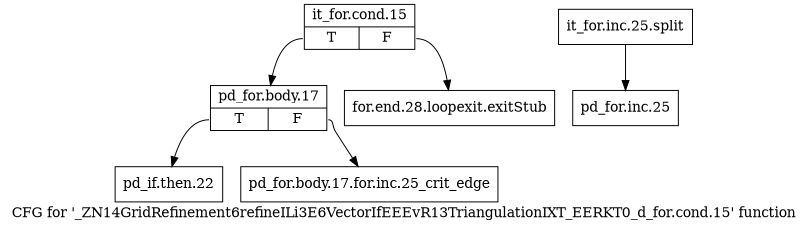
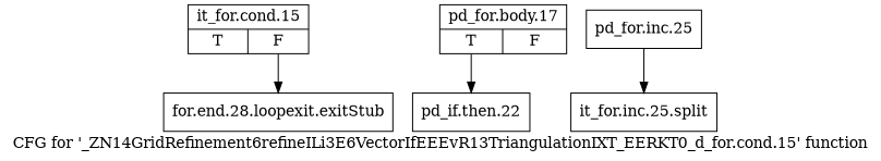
  digraph {
    label="CFG for '_ZN14GridRefinement6refineILi3E6VectorIfEEEvR13TriangulationIXT_EERKT0_d_for.cond.15' function"
    node [shape=record]
    edge [tailport=s1]
    n1 [label="{it_for.cond.15|{<s0>T|<s1>F}}"]
    n2 [label="{for.end.28.loopexit.exitStub}"]
    n3 [label="{pd_for.body.17|{<s0>T|<s1>F}}"]
    n4 [label="{pd_if.then.22}"]
-   n5 [label="{pd_for.body.17.for.inc.25_crit_edge}"]
    n6 [label="{pd_for.inc.25}"]
    n7 [label="{it_for.inc.25.split}"]
    n1 -> n2
-   n1 -> n3 [tailport=s0]
    n3 -> n4 [tailport=s0]
-   n3 -> n5
-   n7 -> n6 [tailport=""]
+   n6 -> n7 [tailport=""]
  }
